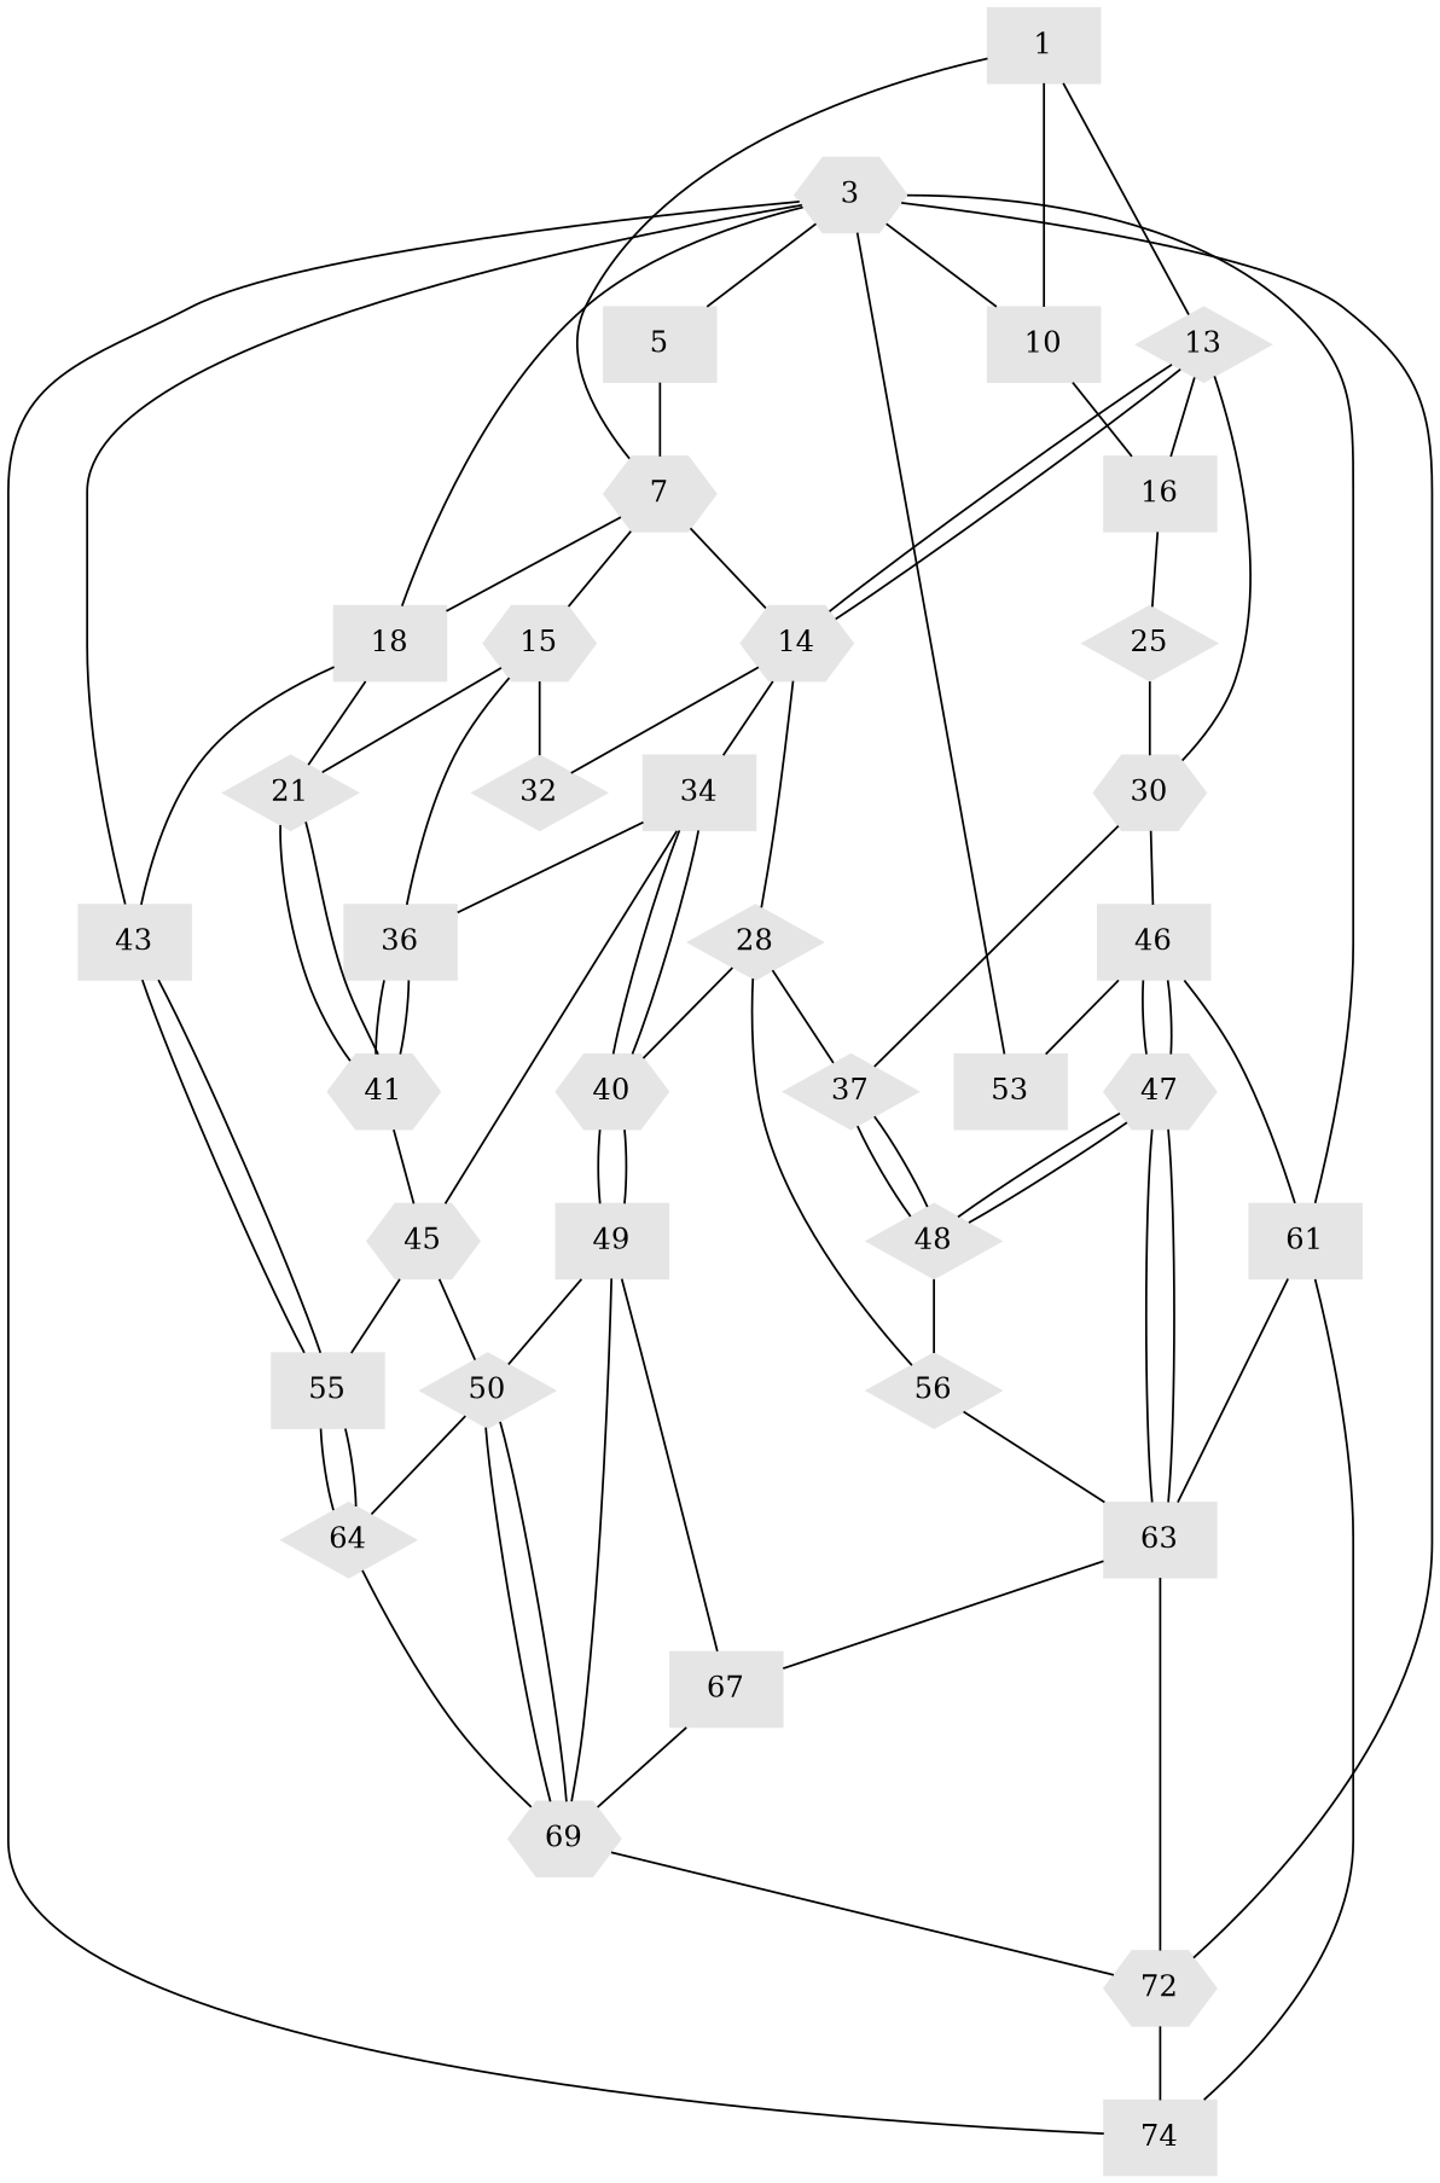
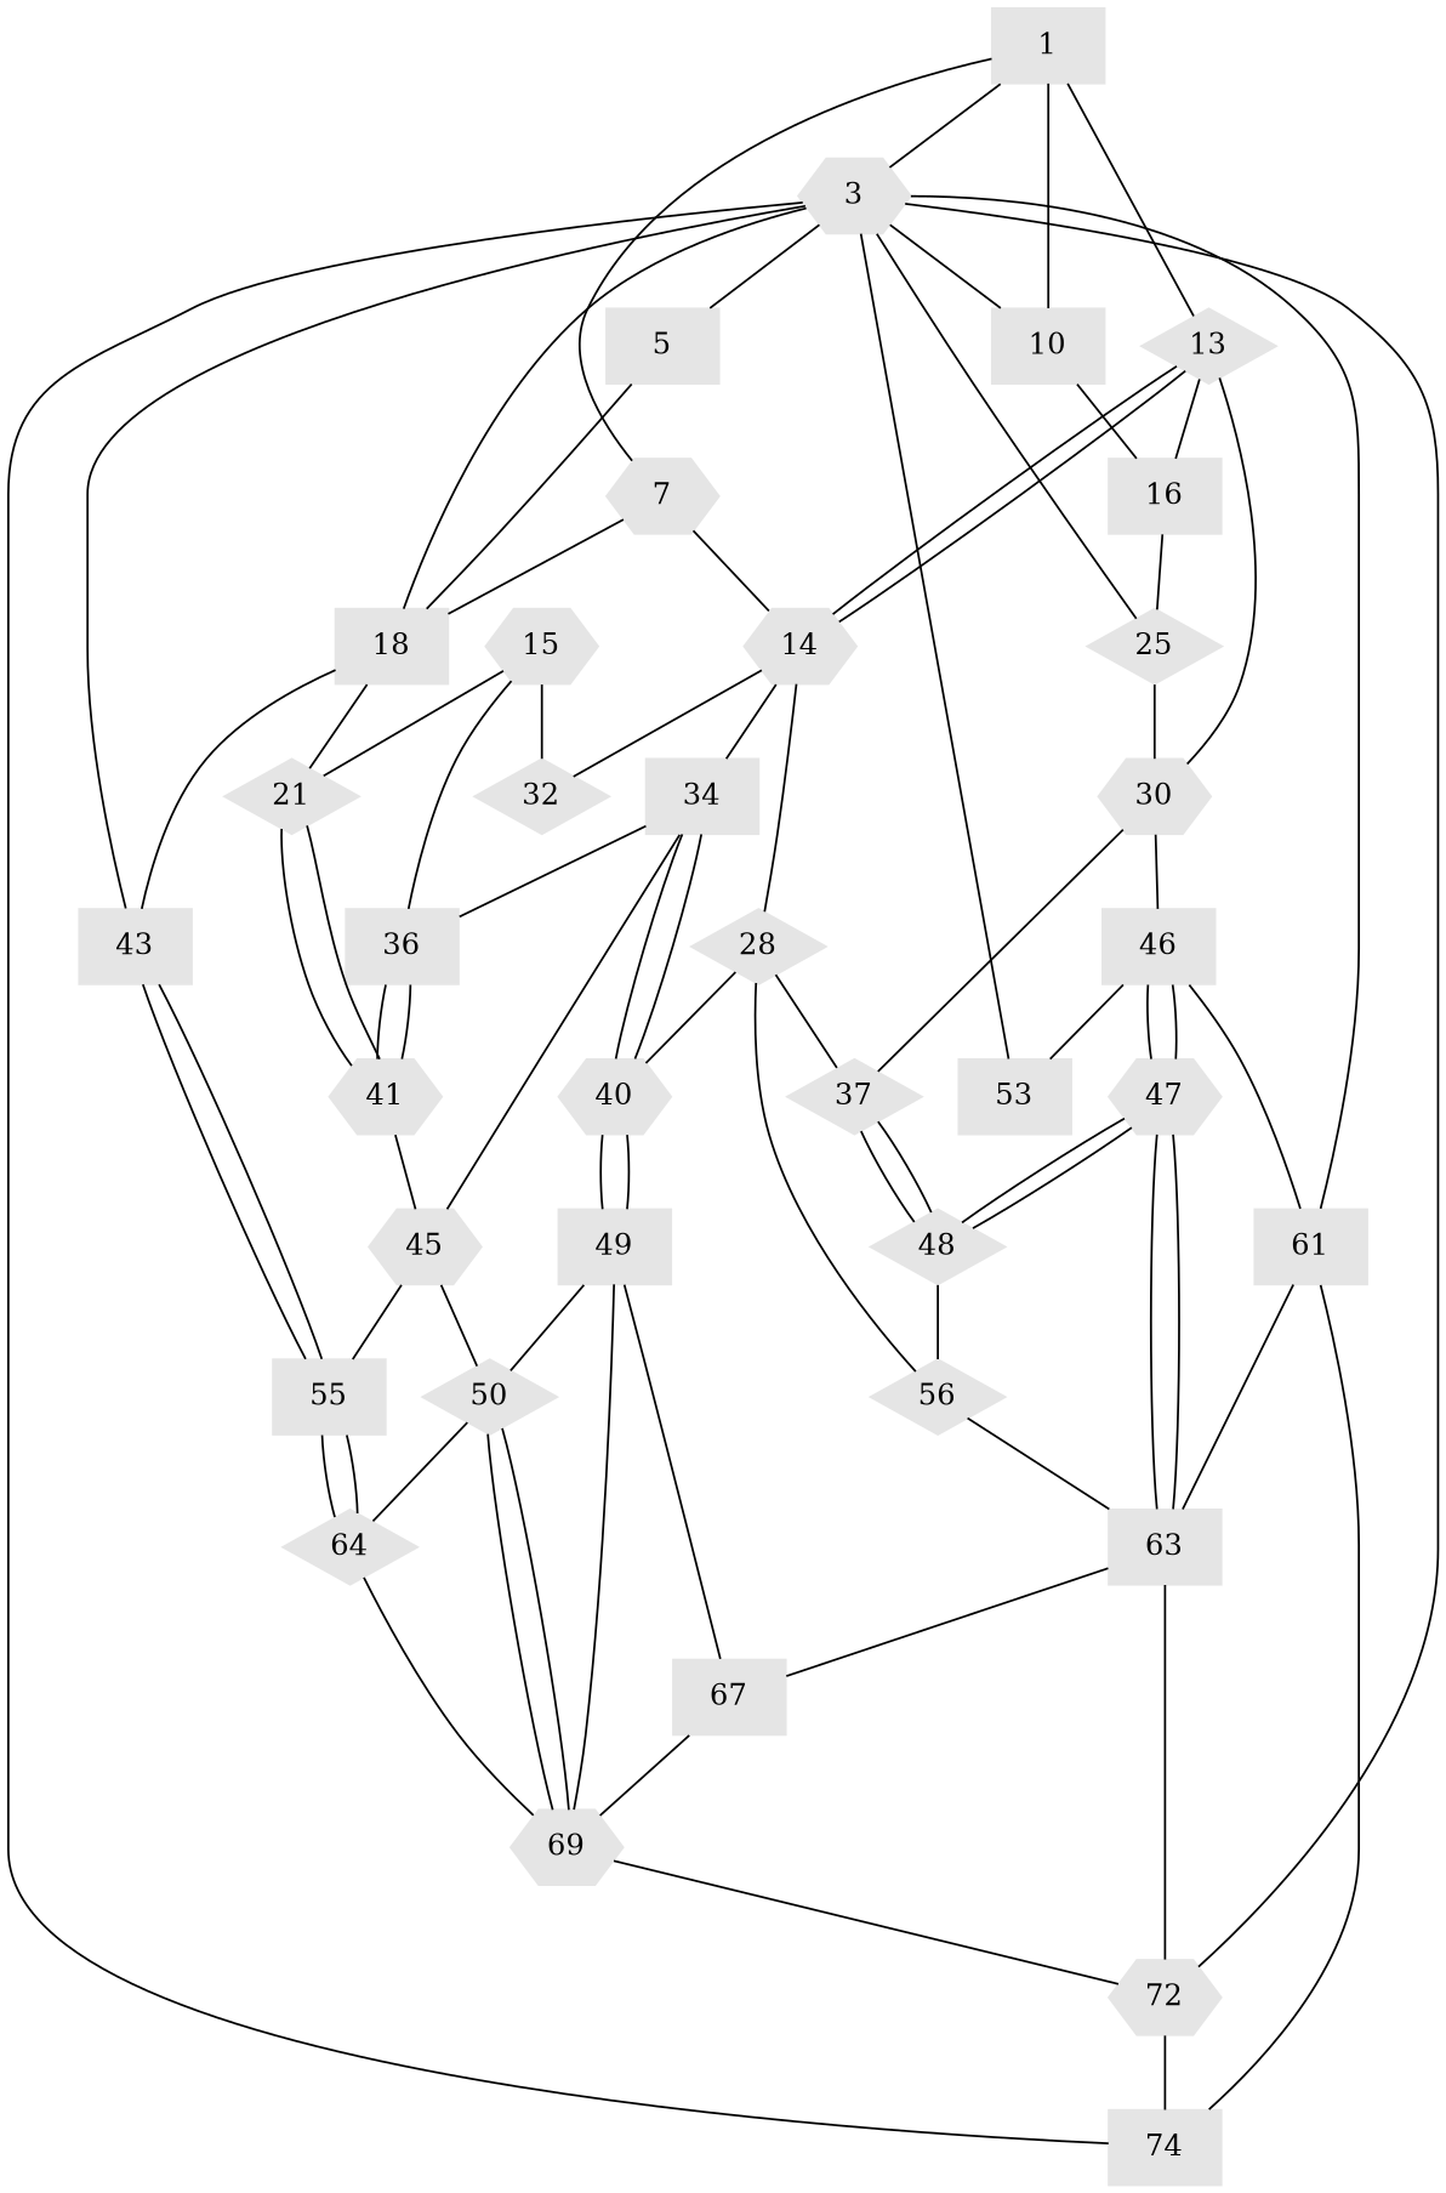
  graph {
    node [color=gray90 shape=box style=filled]
    1 [super="+2+6"]
    3 [shape=hexagon super="+4+23+44"]
    7 [shape=hexagon super="+8"]
    10 [super="+11"]
    13 [shape=diamond super="+17"]
    5
    18 [super="+22"]
    25 [shape=diamond super="+26"]
    43
    53 [super="+59"]
    61 [super="+62"]
    72 [shape=hexagon super="+73"]
    74
    14 [shape=hexagon super="+15+29"]
    n15 [label=15 shape=hexagon super="+20"]
    16
    30 [shape=hexagon super="+31+42"]
    21 [shape=diamond]
    55
    63 [super="+65"]
    28 [shape=diamond super="+38"]
    32 [shape=diamond]
    34 [super="+35"]
    36
    37 [shape=diamond]
    40 [shape=hexagon]
    56 [shape=diamond]
    46 [super="+54"]
    45 [shape=hexagon super="+52"]
    41 [shape=hexagon]
    48 [shape=diamond]
    49 [super="+68"]
    47 [shape=hexagon]
    50 [shape=diamond super="+51"]
    67
    69 [shape=hexagon super="+70"]
    64 [shape=diamond]
+   1 -- 3
    1 -- 7
    1 -- 10 [weight=2]
    1 -- 13
    3 -- 10
    3 -- 5
    3 -- 18
+   3 -- 25
    3 -- 43
    3 -- 53 [weight=2]
    3 -- 61
    3 -- 72
    3 -- 74
    7 -- 18
    7 -- 14
-   7 -- n15
    10 -- 16
    13 -- 14
    13 -- 14
    13 -- 16
    13 -- 30
-   5 -- 7
+   5 -- 18
    18 -- 43
    18 -- 21
    25 -- 30 [weight=2]
    43 -- 55
    43 -- 55
    61 -- 74
    61 -- 63
    72 -- 74
    14 -- 28
    14 -- 32
    14 -- 34
    n15 -- 21
    n15 -- 32 [weight=2]
    n15 -- 36
    16 -- 25
    30 -- 37
    30 -- 46
    21 -- 41
    21 -- 41
    55 -- 64
    55 -- 64
    63 -- 72
    63 -- 67
    28 -- 37
    28 -- 40
    28 -- 56
    34 -- 36
    34 -- 40
    34 -- 40
    34 -- 45
    36 -- 41
    36 -- 41
    37 -- 48
    37 -- 48
    40 -- 49
    40 -- 49
    56 -- 63
    46 -- 53 [weight=2]
    46 -- 61
    46 -- 47
    46 -- 47
    45 -- 55
    45 -- 50
    41 -- 45
    48 -- 56
    49 -- 50
    49 -- 67
    49 -- 69
    47 -- 63
    47 -- 63
    47 -- 48
    47 -- 48
    50 -- 69
    50 -- 69
    50 -- 64
    67 -- 69
    69 -- 72
    64 -- 69
  }
